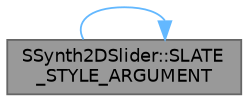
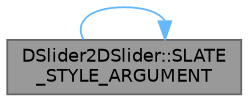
  digraph {
    rankdir=RL
-   n1 [color=gray40 fillcolor=grey60 fontcolor=black fontname=Helvetica fontsize=10 height=0.2 label="SSynth2DSlider::SLATE\l_STYLE_ARGUMENT" shape=box style=filled width=0.4]
+   n1 [color=gray40 fillcolor=grey60 fontcolor=black fontname=Helvetica fontsize=10 height=0.2 label="DSlider2DSlider::SLATE\l_STYLE_ARGUMENT" shape=box style=filled width=0.4]
    n1 -> n1 [color=steelblue1 dir=back fontname=Helvetica fontsize=10 labelfontname=Helvetica labelfontsize=10 style=solid]
  }
